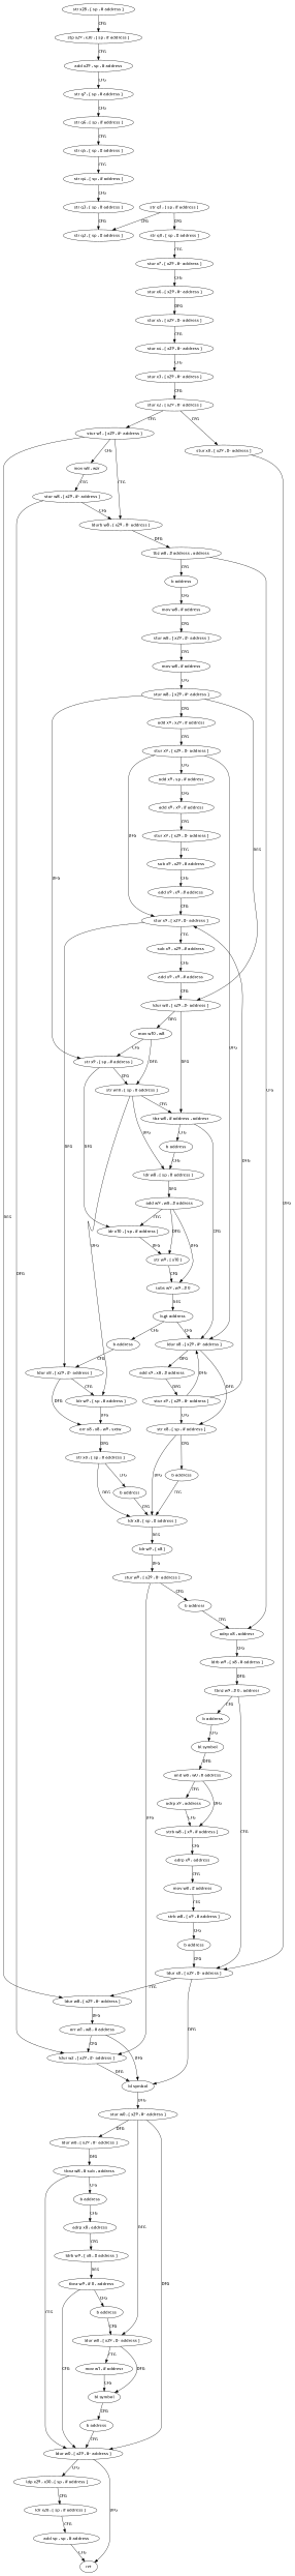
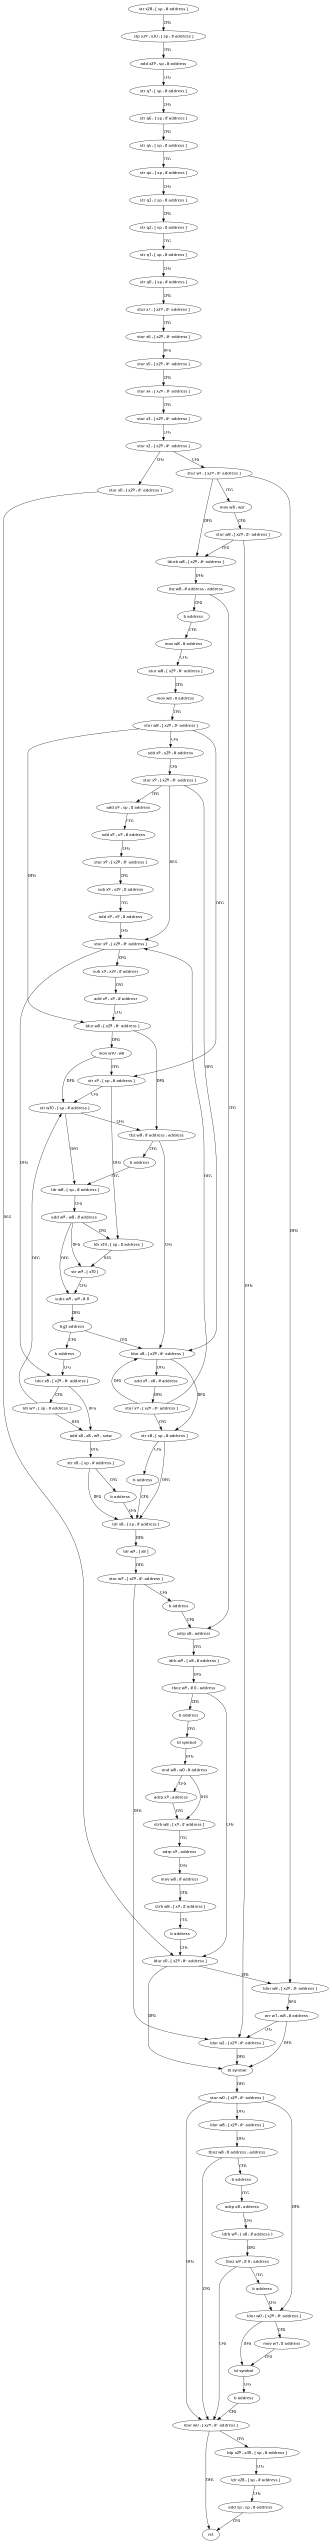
  digraph {
    fontname="Fira Sans"
    node [fontname="Fira Sans"]
    edge [fontname="Fira Sans"]
    n1 [label="str x28 , [ sp , # address ]"]
    n2 [label="stp x29 , x30 , [ sp , # address ]"]
    n3 [label="add x29 , sp , # address"]
    n4 [label="str q7 , [ sp , # address ]"]
    n5 [label="str q6 , [ sp , # address ]"]
    n6 [label="str q5 , [ sp , # address ]"]
    n7 [label="str q4 , [ sp , # address ]"]
    n8 [label="str q3 , [ sp , # address ]"]
    n9 [label="str q2 , [ sp , # address ]"]
    n10 [label="str q1 , [ sp , # address ]"]
    n11 [label="str q0 , [ sp , # address ]"]
    n12 [label="stur x7 , [ x29 , #- address ]"]
    n13 [label="stur x6 , [ x29 , #- address ]"]
    n14 [label="stur x5 , [ x29 , #- address ]"]
    n15 [label="stur x4 , [ x29 , #- address ]"]
    n16 [label="stur x3 , [ x29 , #- address ]"]
    n17 [label="stur x2 , [ x29 , #- address ]"]
    n18 [label="stur x0 , [ x29 , #- address ]"]
    n19 [label="stur w1 , [ x29 , #- address ]"]
    n20 [label="ldur x0 , [ x29 , #- address ]"]
    n21 [label="mov w8 , wzr"]
    n22 [label="ldurb w8 , [ x29 , #- address ]"]
    n23 [label="ldur w8 , [ x29 , #- address ]"]
    n24 [label="bl symbol"]
    n25 [label="stur w8 , [ x29 , #- address ]"]
    n26 [label="tbz w8 , # address , address"]
    n27 [label="orr w1 , w8 , # address"]
    n28 [label="ldur w2 , [ x29 , #- address ]"]
    n29 [label="adrp x8 , address"]
    n30 [label="b address"]
    n31 [label="ldrb w9 , [ x8 , # address ]"]
    n32 [label="mov w8 , # address"]
    n33 [label="tbnz w9 , # 0 , address"]
    n34 [label="stur w8 , [ x29 , #- address ]"]
    n35 [label="b address"]
    n36 [label="bl symbol"]
    n37 [label="stur w0 , [ x29 , #- address ]"]
    n38 [label="and w8 , w0 , # address"]
    n39 [label="mov w8 , # address"]
    n40 [label="ldur w8 , [ x29 , #- address ]"]
    n41 [label="ldur w0 , [ x29 , #- address ]"]
    n42 [label="ldur w0 , [ x29 , #- address ]"]
-   n43 [label="tbnz w8 , # sub , address"]
+   n43 [label="tbnz w8 , # address , address"]
    n44 [label="ldp x29 , x30 , [ sp , # address ]"]
    n45 [label=ret]
    n46 [label="mov w1 , # address"]
    n47 [label="bl symbol"]
    n48 [label="b address"]
    n49 [label="adrp x8 , address"]
    n50 [label="ldr x28 , [ sp , # address ]"]
    n51 [label="ldrb w9 , [ x8 , # address ]"]
    n52 [label="adrp x9 , address"]
    n53 [label="strb w8 , [ x9 , # address ]"]
    n54 [label="stur w8 , [ x29 , #- address ]"]
    n55 [label="add x9 , x29 , # address"]
    n56 [label="ldur w8 , [ x29 , #- address ]"]
    n57 [label="str x9 , [ sp , # address ]"]
    n58 [label="stur x9 , [ x29 , #- address ]"]
    n59 [label="mov w10 , w8"]
    n60 [label="tbz w8 , # address , address"]
    n61 [label="str w10 , [ sp , # address ]"]
    n62 [label="ldr x10 , [ sp , # address ]"]
    n63 [label="add x9 , sp , # address"]
    n64 [label="stur x9 , [ x29 , #- address ]"]
    n65 [label="ldur x8 , [ x29 , #- address ]"]
    n66 [label="add x9 , x9 , # address"]
    n67 [label="sub x9 , x29 , # address"]
    n68 [label="ldur x8 , [ x29 , #- address ]"]
    n69 [label="add x9 , x8 , # address"]
    n70 [label="str x8 , [ sp , # address ]"]
    n71 [label="stur x9 , [ x29 , #- address ]"]
    n72 [label="sub x9 , x29 , # address"]
    n73 [label="add x9 , x9 , # address"]
    n74 [label="add x9 , x9 , # address"]
    n75 [label="ldr w9 , [ sp , # address ]"]
-   n76 [label="orr x8 , x8 , w9 , sxtw"]
+   n76 [label="add x8 , x8 , w9 , sxtw"]
    n77 [label="b address"]
    n78 [label="ldr w8 , [ sp , # address ]"]
    n79 [label="str w9 , [ x10 ]"]
    n80 [label="add w9 , w8 , # address"]
    n81 [label="stur x9 , [ x29 , #- address ]"]
    n82 [label="b address"]
    n83 [label="ldr x8 , [ sp , # address ]"]
    n84 [label="add sp , sp , # address"]
    n85 [label="tbnz w9 , # 0 , address"]
    n86 [label="adrp x9 , address"]
    n87 [label="mov w8 , # address"]
    n88 [label="strb w8 , [ x9 , # address ]"]
    n89 [label="b address"]
    n90 [label="ldr w9 , [ x8 ]"]
    n91 [label="stur w9 , [ x29 , #- address ]"]
    n92 [label="subs w9 , w9 , # 0"]
    n93 [label="b address"]
    n94 [label="b address"]
    n95 [label="b.gt address"]
    n96 [label="b address"]
    n97 [label="b address"]
    n98 [label="str x8 , [ sp , # address ]"]
    n99 [label="b address"]
    n1 -> n2 [label=CFG]
    n2 -> n3 [label=CFG]
    n3 -> n4 [label=CFG]
    n4 -> n5 [label=CFG]
    n5 -> n6 [label=CFG]
    n6 -> n7 [label=CFG]
    n7 -> n8 [label=CFG]
    n8 -> n9 [label=CFG]
-   n10 -> n9 [label=CFG]
+   n9 -> n10 [label=CFG]
    n10 -> n11 [label=CFG]
    n11 -> n12 [label=CFG]
    n12 -> n13 [label=CFG]
    n13 -> n14 [label=DFG]
    n14 -> n15 [label=CFG]
    n15 -> n16 [label=CFG]
    n16 -> n17 [label=CFG]
    n17 -> n18 [label=CFG]
    n17 -> n19 [label=CFG]
    n18 -> n20 [label=DFG]
    n19 -> n21 [label=CFG]
-   n19 -> n22 [label=CFG]
+   n19 -> n22 [label=DFG]
    n19 -> n23 [label=DFG]
    n20 -> n23 [label=CFG]
    n20 -> n24 [label=DFG]
    n21 -> n25 [label=CFG]
    n22 -> n26 [label=DFG]
    n23 -> n27 [label=DFG]
    n24 -> n37 [label=DFG]
    n25 -> n22 [label=CFG]
    n25 -> n28 [label=DFG]
    n26 -> n29 [label=CFG]
    n26 -> n30 [label=CFG]
    n27 -> n24 [label=DFG]
    n27 -> n28 [label=CFG]
    n28 -> n24 [label=DFG]
    n29 -> n31 [label=CFG]
    n30 -> n32 [label=CFG]
    n31 -> n33 [label=DFG]
    n32 -> n34 [label=CFG]
    n33 -> n20 [label=CFG]
    n33 -> n35 [label=CFG]
    n34 -> n39 [label=CFG]
    n35 -> n36 [label=CFG]
    n36 -> n38 [label=DFG]
    n37 -> n40 [label=DFG]
    n37 -> n41 [label=DFG]
    n37 -> n42 [label=DFG]
    n38 -> n52 [label=CFG]
    n38 -> n53 [label=DFG]
    n39 -> n54 [label=CFG]
    n40 -> n43 [label=DFG]
    n41 -> n44 [label=CFG]
    n41 -> n45 [label=DFG]
    n42 -> n46 [label=CFG]
    n42 -> n47 [label=DFG]
    n43 -> n41 [label=CFG]
    n43 -> n48 [label=CFG]
    n44 -> n50 [label=CFG]
    n46 -> n47 [label=CFG]
    n47 -> n97 [label=CFG]
    n48 -> n49 [label=CFG]
    n49 -> n51 [label=CFG]
    n50 -> n84 [label=CFG]
    n51 -> n85 [label=DFG]
    n52 -> n53 [label=CFG]
    n53 -> n86 [label=CFG]
    n54 -> n55 [label=CFG]
    n54 -> n56 [label=DFG]
    n54 -> n57 [label=DFG]
    n55 -> n58 [label=CFG]
    n56 -> n59 [label=DFG]
    n56 -> n60 [label=DFG]
    n57 -> n61 [label=CFG]
    n57 -> n62 [label=DFG]
    n58 -> n63 [label=CFG]
    n58 -> n64 [label=DFG]
    n58 -> n65 [label=DFG]
    n59 -> n57 [label=CFG]
    n59 -> n61 [label=DFG]
    n60 -> n65 [label=CFG]
    n60 -> n77 [label=CFG]
    n61 -> n60 [label=CFG]
-   n61 -> n75 [label=DFG]
+   n75 -> n61 [label=DFG]
    n61 -> n78 [label=DFG]
    n62 -> n79 [label=DFG]
    n63 -> n66 [label=CFG]
    n64 -> n67 [label=CFG]
    n64 -> n68 [label=DFG]
    n65 -> n69 [label=DFG]
    n65 -> n70 [label=DFG]
    n66 -> n71 [label=CFG]
    n67 -> n74 [label=CFG]
    n68 -> n75 [label=CFG]
    n68 -> n76 [label=DFG]
    n69 -> n81 [label=DFG]
    n70 -> n82 [label=CFG]
    n70 -> n83 [label=DFG]
    n71 -> n72 [label=CFG]
    n72 -> n73 [label=CFG]
    n73 -> n64 [label=CFG]
    n74 -> n56 [label=CFG]
    n75 -> n76 [label=DFG]
    n76 -> n98 [label=DFG]
    n77 -> n78 [label=CFG]
-   n78 -> n80 [label=DFG]
+   n78 -> n80 [label=CFG]
    n79 -> n92 [label=CFG]
    n80 -> n62 [label=CFG]
    n80 -> n79 [label=DFG]
    n80 -> n92 [label=DFG]
    n81 -> n64 [label=DFG]
    n81 -> n65 [label=DFG]
    n81 -> n70 [label=CFG]
    n82 -> n83 [label=CFG]
    n83 -> n90 [label=DFG]
    n84 -> n45 [label=CFG]
    n85 -> n41 [label=CFG]
    n85 -> n93 [label=CFG]
    n86 -> n87 [label=CFG]
    n87 -> n88 [label=CFG]
    n88 -> n89 [label=CFG]
    n89 -> n20 [label=CFG]
    n90 -> n91 [label=DFG]
    n91 -> n28 [label=DFG]
    n91 -> n94 [label=CFG]
    n92 -> n95 [label=DFG]
    n93 -> n42 [label=CFG]
    n94 -> n29 [label=CFG]
    n95 -> n65 [label=CFG]
    n95 -> n96 [label=CFG]
    n96 -> n68 [label=CFG]
    n97 -> n41 [label=CFG]
    n98 -> n83 [label=DFG]
    n98 -> n99 [label=CFG]
    n99 -> n83 [label=CFG]
  }
